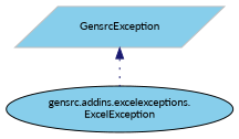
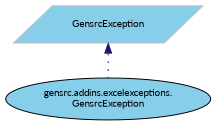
  digraph {
    fontname=Lato
    node [fillcolor=skyblue fontname=Lato fontsize=10 style=filled]
-   n1 [color=black fontcolor=black height=0.2 label="gensrc.addins.excelexceptions.\lExcelException" shape=ellipse width=0.4]
+   n1 [color=black fontcolor=black height=0.2 label="gensrc.addins.excelexceptions.\lGensrcException" shape=ellipse width=0.4]
    n2 [color=grey75 height=0.2 label=GensrcException shape=parallelogram width=0.4]
    n2 -> n1 [color=midnightblue dir=back fontname=Lato fontsize=10 labelfontname=Helvetica labelfontsize=10 style=dotted]
  }
